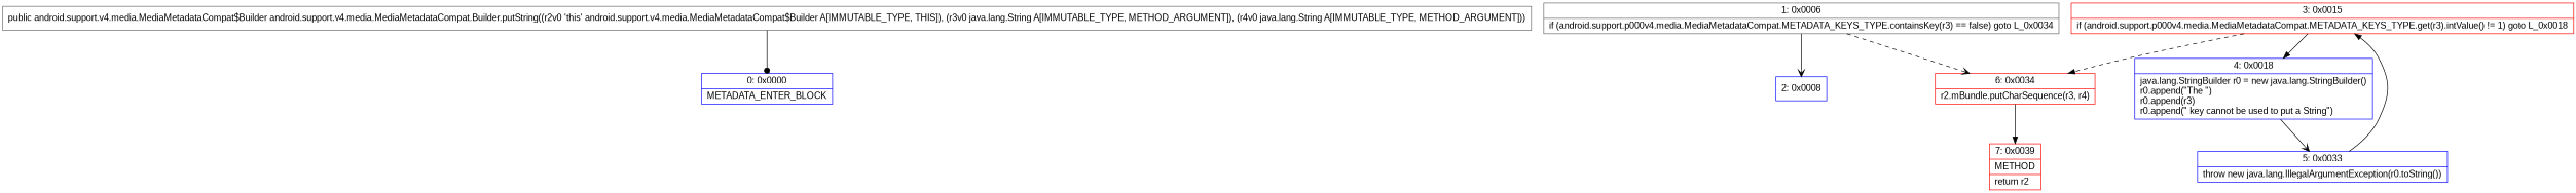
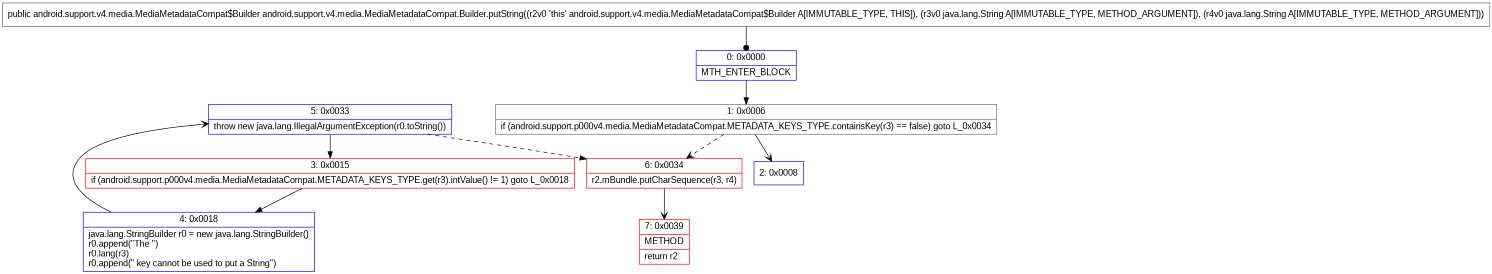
  digraph {
    fontname="Liberation Sans"
    node [color=blue fontname="Liberation Sans" shape=record]
    edge [arrowhead=normal fontname="Liberation Sans"]
-   n1 [label="{0\:\ 0x0000|METADATA_ENTER_BLOCK\l}"]
+   n1 [label="{0\:\ 0x0000|MTH_ENTER_BLOCK\l}"]
    n2 [color=gray40 label="{1\:\ 0x0006|if (android.support.p000v4.media.MediaMetadataCompat.METADATA_KEYS_TYPE.containsKey(r3) == false) goto L_0x0034\l}"]
    n3 [label="{2\:\ 0x0008}"]
    n4 [color=red label="{6\:\ 0x0034|r2.mBundle.putCharSequence(r3, r4)\l}"]
    n5 [color=red label="{7\:\ 0x0039|METHOD\l|return r2\l}"]
    n6 [color=red label="{3\:\ 0x0015|if (android.support.p000v4.media.MediaMetadataCompat.METADATA_KEYS_TYPE.get(r3).intValue() != 1) goto L_0x0018\l}"]
-   n7 [label="{4\:\ 0x0018|java.lang.StringBuilder r0 = new java.lang.StringBuilder()\lr0.append(\"The \")\lr0.append(r3)\lr0.append(\" key cannot be used to put a String\")\l}"]
+   n7 [label="{4\:\ 0x0018|java.lang.StringBuilder r0 = new java.lang.StringBuilder()\lr0.append(\"The \")\lr0.lang(r3)\lr0.append(\" key cannot be used to put a String\")\l}"]
    n8 [label="{5\:\ 0x0033|throw new java.lang.IllegalArgumentException(r0.toString())\l}"]
    n9 [color=gray40 label="{public android.support.v4.media.MediaMetadataCompat$Builder android.support.v4.media.MediaMetadataCompat.Builder.putString((r2v0 'this' android.support.v4.media.MediaMetadataCompat$Builder A[IMMUTABLE_TYPE, THIS]), (r3v0 java.lang.String A[IMMUTABLE_TYPE, METHOD_ARGUMENT]), (r4v0 java.lang.String A[IMMUTABLE_TYPE, METHOD_ARGUMENT])) }"]
+   n1 -> n2
    n2 -> n3 [arrowhead=vee style=solid]
    n2 -> n4 [arrowhead=vee style=dashed]
-   n4 -> n5
-   n6 -> n4 [style=dashed]
+   n4 -> n5 [arrowhead=vee]
+   n8 -> n4 [style=dashed]
    n6 -> n7
    n7 -> n8 [arrowhead=vee]
    n8 -> n6
    n9 -> n1 [arrowhead=dot]
  }
